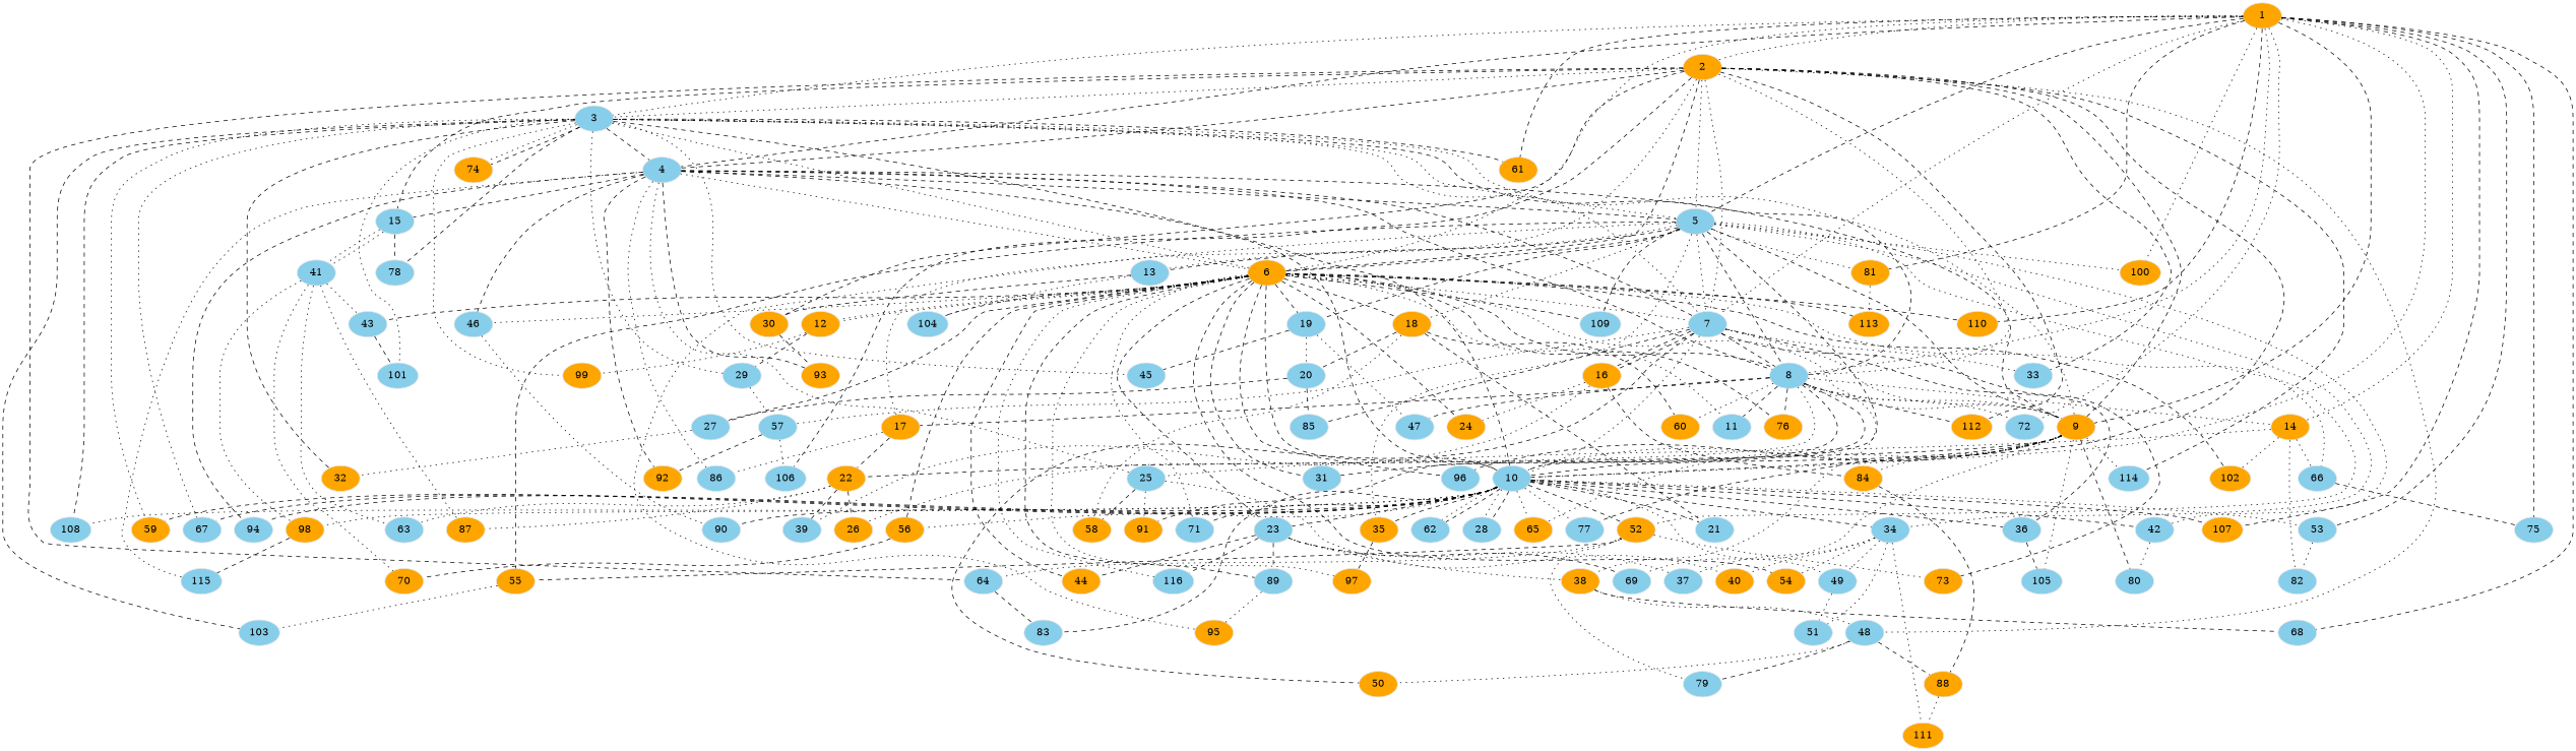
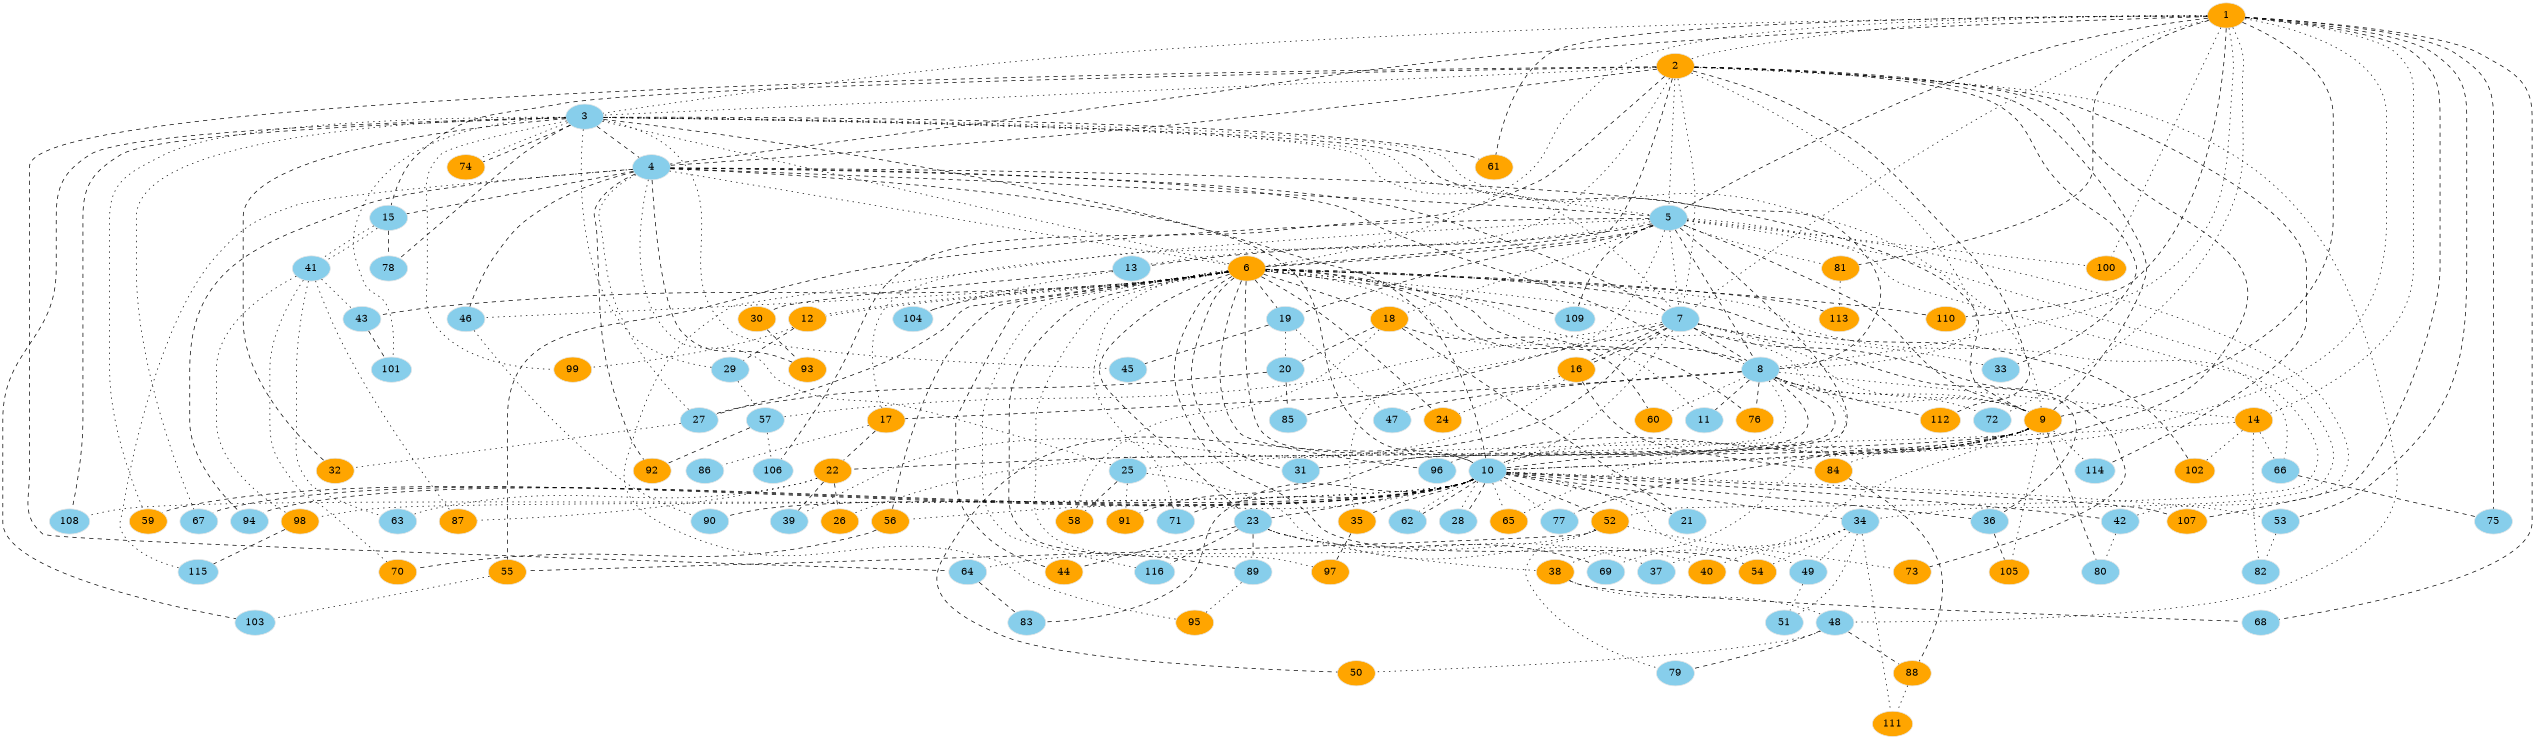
  graph {
    node [color=gray90 fillcolor=skyblue style=filled]
    edge [style=dashed]
    1 [fillcolor=orange]
    2 [fillcolor=orange]
    3
    4
    5
    6 [fillcolor=orange]
    7
    8
    9 [fillcolor=orange]
    10
    14 [fillcolor=orange]
    53
    61 [fillcolor=orange]
    68
    72
    75
    81 [fillcolor=orange]
    100 [fillcolor=orange]
    107 [fillcolor=orange]
    110 [fillcolor=orange]
    15
    17 [fillcolor=orange]
    30 [fillcolor=orange]
    33
    48
    64
    106
    112 [fillcolor=orange]
    114
    29
    32 [fillcolor=orange]
    45
    59 [fillcolor=orange]
    67
    74 [fillcolor=orange]
    78
    99 [fillcolor=orange]
    101
    103
    108
    25
    46
    86
    92 [fillcolor=orange]
    93 [fillcolor=orange]
    94
    115
    13
    18 [fillcolor=orange]
    19
    34
    35 [fillcolor=orange]
    42
    52 [fillcolor=orange]
    55 [fillcolor=orange]
    95 [fillcolor=orange]
    109
    11
    12 [fillcolor=orange]
    23
    24 [fillcolor=orange]
    27
    31
    43
    44 [fillcolor=orange]
    54 [fillcolor=orange]
    56 [fillcolor=orange]
    66
    71
    76 [fillcolor=orange]
    89
    96
    97 [fillcolor=orange]
    102 [fillcolor=orange]
    104
    113 [fillcolor=orange]
    116
    16 [fillcolor=orange]
    36
    50 [fillcolor=orange]
    57
    73 [fillcolor=orange]
    85
    26 [fillcolor=orange]
    38 [fillcolor=orange]
    47
    60 [fillcolor=orange]
    91 [fillcolor=orange]
    22 [fillcolor=orange]
    65 [fillcolor=orange]
    69
    77
    80
    84 [fillcolor=orange]
-   105
+   105 [fillcolor=orange]
    21
    28
    49
    62
    83
    90
    98 [fillcolor=orange]
    82
    41
    79
    88 [fillcolor=orange]
    58 [fillcolor=orange]
    40 [fillcolor=orange]
    20
    37
    51
    111 [fillcolor=orange]
    70 [fillcolor=orange]
    39
    63
    87 [fillcolor=orange]
    1 -- 2 [style=dotted]
    1 -- 3 [style=dotted]
    1 -- 4
    1 -- 5
    1 -- 6 [style=dotted]
    1 -- 7 [style=dotted]
    1 -- 8 [style=dotted]
    1 -- 9
    1 -- 10 [style=dotted]
    1 -- 14 [style=dotted]
    1 -- 53
    1 -- 61
    1 -- 68
    1 -- 72 [style=dotted]
    1 -- 75
    1 -- 81
    1 -- 100 [style=dotted]
    1 -- 107
    1 -- 110
    2 -- 3 [style=dotted]
    2 -- 4
    2 -- 5 [style=dotted]
    2 -- 6
    2 -- 7 [style=dotted]
    2 -- 8 [style=dotted]
    2 -- 9
    2 -- 10
    2 -- 15
    2 -- 17 [style=dotted]
-   2 -- 30
    2 -- 33
    2 -- 48 [style=dotted]
    2 -- 64
    2 -- 106
    2 -- 112
    2 -- 114
    3 -- 4
    3 -- 5 [style=dotted]
    3 -- 6 [style=dotted]
    3 -- 7 [style=dotted]
    3 -- 8
    3 -- 9 [style=dotted]
    3 -- 10
    3 -- 61
    3 -- 29 [style=dotted]
    3 -- 32
    3 -- 45 [style=dotted]
    3 -- 59 [style=dotted]
    3 -- 67 [style=dotted]
    3 -- 74 [style=dotted]
    3 -- 74
    3 -- 78
    3 -- 99 [style=dotted]
    3 -- 101 [style=dotted]
    3 -- 103
    3 -- 108
    4 -- 5
    4 -- 6 [style=dotted]
    4 -- 7
    4 -- 8
    4 -- 9
    4 -- 10
    4 -- 15
    4 -- 25 [style=dotted]
    4 -- 46
-   4 -- 86 [style=dotted]
+   4 -- 27 [style=dotted]
    4 -- 92
    4 -- 93
    4 -- 94
    4 -- 115 [style=dotted]
    5 -- 6
    5 -- 7 [style=dotted]
    5 -- 8
    5 -- 9
    5 -- 10
    5 -- 81 [style=dotted]
    5 -- 100 [style=dotted]
    5 -- 13 [style=dotted]
    5 -- 13
    5 -- 18 [style=dotted]
    5 -- 19
    5 -- 34 [style=dotted]
    5 -- 35 [style=dotted]
    5 -- 42 [style=dotted]
    5 -- 52 [style=dotted]
    5 -- 55
    5 -- 95 [style=dotted]
    5 -- 109
    6 -- 7 [style=dotted]
    6 -- 8
    6 -- 9 [style=dotted]
    6 -- 10
    6 -- 110
    6 -- 46 [style=dotted]
    6 -- 18
    6 -- 19
    6 -- 109
    6 -- 11 [style=dotted]
    6 -- 12 [style=dotted]
    6 -- 12 [style=dotted]
    6 -- 23
    6 -- 24
    6 -- 27
    6 -- 31
    6 -- 43
    6 -- 44
    6 -- 54
    6 -- 56
    6 -- 66 [style=dotted]
    6 -- 71 [style=dotted]
    6 -- 76
    6 -- 89
    6 -- 96
    6 -- 97 [style=dotted]
    6 -- 102
    6 -- 104
    6 -- 113
    6 -- 116 [style=dotted]
    7 -- 8
    7 -- 9 [style=dotted]
    7 -- 10 [style=dotted]
    7 -- 33 [style=dotted]
    7 -- 16
    7 -- 16
    7 -- 36
    7 -- 50
    7 -- 57 [style=dotted]
    7 -- 73
    7 -- 85
    8 -- 9 [style=dotted]
    8 -- 10
    8 -- 14 [style=dotted]
    8 -- 72 [style=dotted]
    8 -- 17
    8 -- 112
    8 -- 11
    8 -- 76
    8 -- 26 [style=dotted]
    8 -- 38 [style=dotted]
    8 -- 47
    8 -- 60 [style=dotted]
    8 -- 91
    9 -- 10 [style=dotted]
    9 -- 114 [style=dotted]
    9 -- 31
    9 -- 96
    9 -- 22
    9 -- 65 [style=dotted]
    9 -- 69 [style=dotted]
    9 -- 77
    9 -- 80
    9 -- 84 [style=dotted]
    9 -- 105 [style=dotted]
    10 -- 53 [style=dotted]
    10 -- 107
    10 -- 59
    10 -- 67
    10 -- 108 [style=dotted]
    10 -- 94
    10 -- 34
    10 -- 35
    10 -- 42
    10 -- 52
    10 -- 23
    10 -- 56 [style=dotted]
    10 -- 71
    10 -- 36
    10 -- 65 [style=dotted]
    10 -- 77 [style=dotted]
    10 -- 21
    10 -- 28 [style=dotted]
    10 -- 28
    10 -- 49 [style=dotted]
    10 -- 62 [style=dotted]
    10 -- 62
    10 -- 83
    10 -- 90
    10 -- 98 [style=dotted]
    14 -- 25 [style=dotted]
    14 -- 66 [style=dotted]
    14 -- 102 [style=dotted]
    14 -- 82 [style=dotted]
    53 -- 82 [style=dotted]
    81 -- 113 [style=dotted]
    15 -- 78
    15 -- 41 [style=dotted]
    15 -- 41 [style=dotted]
    17 -- 86 [style=dotted]
    17 -- 22
    30 -- 93
    48 -- 50 [style=dotted]
    48 -- 79
    48 -- 88
    64 -- 83
    29 -- 57 [style=dotted]
    25 -- 91 [style=dotted]
    25 -- 58
    25 -- 40 [style=dotted]
    46 -- 90 [style=dotted]
    13 -- 30
    13 -- 104 [style=dotted]
    18 -- 60
    18 -- 21
    18 -- 58 [style=dotted]
    18 -- 20
    19 -- 45
    19 -- 47 [style=dotted]
    19 -- 20 [style=dotted]
    34 -- 54 [style=dotted]
    34 -- 49 [style=dotted]
    34 -- 40 [style=dotted]
    34 -- 37 [style=dotted]
    34 -- 51 [style=dotted]
    34 -- 111 [style=dotted]
    35 -- 97
    42 -- 80 [style=dotted]
    52 -- 64 [style=dotted]
    52 -- 55
    52 -- 73 [style=dotted]
    52 -- 79 [style=dotted]
    55 -- 103 [style=dotted]
    12 -- 29
    12 -- 99 [style=dotted]
    23 -- 44
    23 -- 89
    23 -- 116
    23 -- 38 [style=dotted]
    23 -- 69
    23 -- 37 [style=dotted]
    27 -- 32 [style=dotted]
    43 -- 101
    56 -- 70
    66 -- 75
    89 -- 95 [style=dotted]
    16 -- 24 [style=dotted]
    16 -- 84
    16 -- 39 [style=dotted]
    36 -- 105
    57 -- 106 [style=dotted]
    57 -- 92
    38 -- 68
    38 -- 48 [style=dotted]
    22 -- 26
    22 -- 39
    22 -- 63 [style=dotted]
    22 -- 87 [style=dotted]
    84 -- 88
    49 -- 51 [style=dotted]
    98 -- 115
    41 -- 43 [style=dotted]
    41 -- 98 [style=dotted]
    41 -- 70 [style=dotted]
    41 -- 63 [style=dotted]
    41 -- 87 [style=dotted]
    88 -- 111 [style=dotted]
    20 -- 27
    20 -- 85
  }
